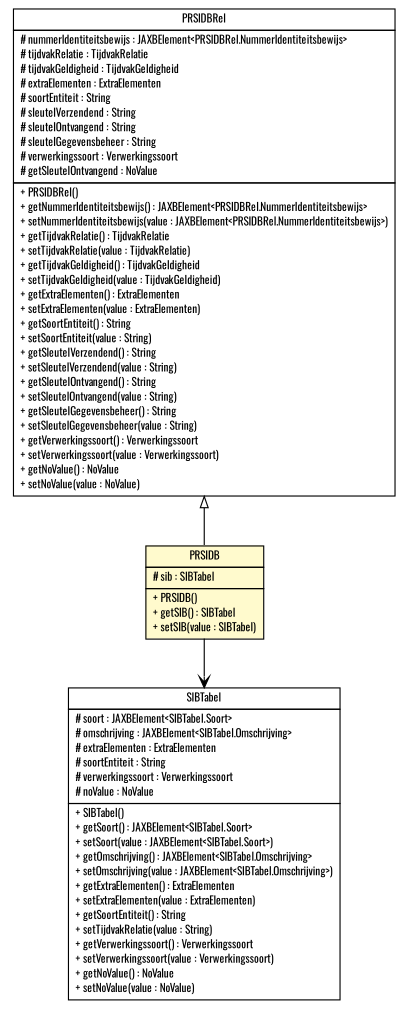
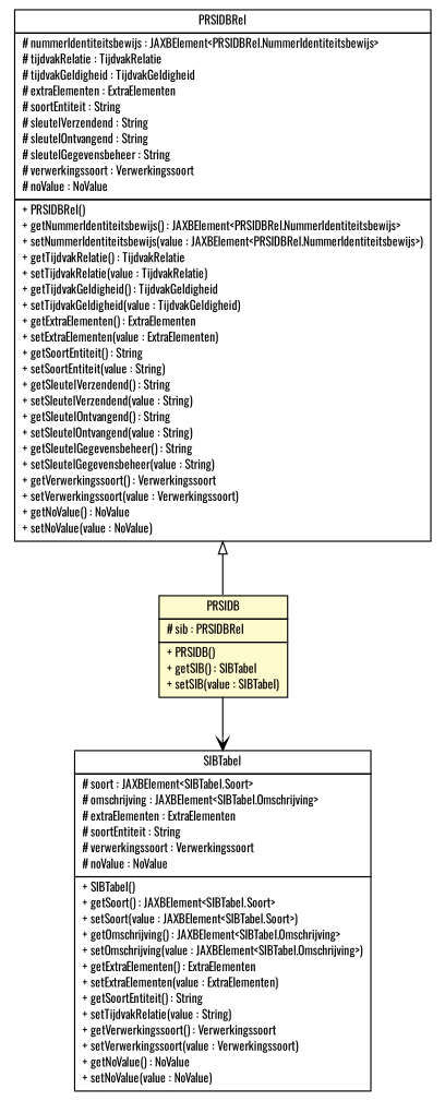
  digraph {
    fontname=Oswald
    nodesep=0.25
    ranksep=0.5
    node [fontcolor=black fontname=Oswald fontsize=10.0 shape=plaintext]
    edge [fontname=Oswald headport=p labelfontname=Helvetica labelfontsize=10 tailport=p]
-   n1 [label=<<table title="nl.egem.stuf.sector.bg._0204.PRSVraag.PRSIDB" border="0" cellborder="1" cellspacing="0" cellpadding="2" port="p" bgcolor="lemonChiffon" href="./PRSVraag.PRSIDB.html"> 		<tr><td><table border="0" cellspacing="0" cellpadding="1"> <tr><td align="center" balign="center"> PRSIDB </td></tr> 		</table></td></tr> 		<tr><td><table border="0" cellspacing="0" cellpadding="1"> <tr><td align="left" balign="left"> # sib : SIBTabel </td></tr> 		</table></td></tr> 		<tr><td><table border="0" cellspacing="0" cellpadding="1"> <tr><td align="left" balign="left"> + PRSIDB() </td></tr> <tr><td align="left" balign="left"> + getSIB() : SIBTabel </td></tr> <tr><td align="left" balign="left"> + setSIB(value : SIBTabel) </td></tr> 		</table></td></tr> 		</table>>]
+   n1 [label=<<table title="nl.egem.stuf.sector.bg._0204.PRSVraag.PRSIDB" border="0" cellborder="1" cellspacing="0" cellpadding="2" port="p" bgcolor="lemonChiffon" href="./PRSVraag.PRSIDB.html"> 		<tr><td><table border="0" cellspacing="0" cellpadding="1"> <tr><td align="center" balign="center"> PRSIDB </td></tr> 		</table></td></tr> 		<tr><td><table border="0" cellspacing="0" cellpadding="1"> <tr><td align="left" balign="left"> # sib : PRSIDBRel </td></tr> 		</table></td></tr> 		<tr><td><table border="0" cellspacing="0" cellpadding="1"> <tr><td align="left" balign="left"> + PRSIDB() </td></tr> <tr><td align="left" balign="left"> + getSIB() : SIBTabel </td></tr> <tr><td align="left" balign="left"> + setSIB(value : SIBTabel) </td></tr> 		</table></td></tr> 		</table>>]
    n2 [label=<<table title="nl.egem.stuf.sector.bg._0204.SIBTabel" border="0" cellborder="1" cellspacing="0" cellpadding="2" port="p" href="./SIBTabel.html"> 		<tr><td><table border="0" cellspacing="0" cellpadding="1"> <tr><td align="center" balign="center"> SIBTabel </td></tr> 		</table></td></tr> 		<tr><td><table border="0" cellspacing="0" cellpadding="1"> <tr><td align="left" balign="left"> # soort : JAXBElement&lt;SIBTabel.Soort&gt; </td></tr> <tr><td align="left" balign="left"> # omschrijving : JAXBElement&lt;SIBTabel.Omschrijving&gt; </td></tr> <tr><td align="left" balign="left"> # extraElementen : ExtraElementen </td></tr> <tr><td align="left" balign="left"> # soortEntiteit : String </td></tr> <tr><td align="left" balign="left"> # verwerkingssoort : Verwerkingssoort </td></tr> <tr><td align="left" balign="left"> # noValue : NoValue </td></tr> 		</table></td></tr> 		<tr><td><table border="0" cellspacing="0" cellpadding="1"> <tr><td align="left" balign="left"> + SIBTabel() </td></tr> <tr><td align="left" balign="left"> + getSoort() : JAXBElement&lt;SIBTabel.Soort&gt; </td></tr> <tr><td align="left" balign="left"> + setSoort(value : JAXBElement&lt;SIBTabel.Soort&gt;) </td></tr> <tr><td align="left" balign="left"> + getOmschrijving() : JAXBElement&lt;SIBTabel.Omschrijving&gt; </td></tr> <tr><td align="left" balign="left"> + setOmschrijving(value : JAXBElement&lt;SIBTabel.Omschrijving&gt;) </td></tr> <tr><td align="left" balign="left"> + getExtraElementen() : ExtraElementen </td></tr> <tr><td align="left" balign="left"> + setExtraElementen(value : ExtraElementen) </td></tr> <tr><td align="left" balign="left"> + getSoortEntiteit() : String </td></tr> <tr><td align="left" balign="left"> + setTijdvakRelatie(value : String) </td></tr> <tr><td align="left" balign="left"> + getVerwerkingssoort() : Verwerkingssoort </td></tr> <tr><td align="left" balign="left"> + setVerwerkingssoort(value : Verwerkingssoort) </td></tr> <tr><td align="left" balign="left"> + getNoValue() : NoValue </td></tr> <tr><td align="left" balign="left"> + setNoValue(value : NoValue) </td></tr> 		</table></td></tr> 		</table>>]
-   n3 [label=<<table title="nl.egem.stuf.sector.bg._0204.PRSIDBRel" border="0" cellborder="1" cellspacing="0" cellpadding="2" port="p" href="./PRSIDBRel.html"> 		<tr><td><table border="0" cellspacing="0" cellpadding="1"> <tr><td align="center" balign="center"> PRSIDBRel </td></tr> 		</table></td></tr> 		<tr><td><table border="0" cellspacing="0" cellpadding="1"> <tr><td align="left" balign="left"> # nummerIdentiteitsbewijs : JAXBElement&lt;PRSIDBRel.NummerIdentiteitsbewijs&gt; </td></tr> <tr><td align="left" balign="left"> # tijdvakRelatie : TijdvakRelatie </td></tr> <tr><td align="left" balign="left"> # tijdvakGeldigheid : TijdvakGeldigheid </td></tr> <tr><td align="left" balign="left"> # extraElementen : ExtraElementen </td></tr> <tr><td align="left" balign="left"> # soortEntiteit : String </td></tr> <tr><td align="left" balign="left"> # sleutelVerzendend : String </td></tr> <tr><td align="left" balign="left"> # sleutelOntvangend : String </td></tr> <tr><td align="left" balign="left"> # sleutelGegevensbeheer : String </td></tr> <tr><td align="left" balign="left"> # verwerkingssoort : Verwerkingssoort </td></tr> <tr><td align="left" balign="left"> # getSleutelOntvangend : NoValue </td></tr> 		</table></td></tr> 		<tr><td><table border="0" cellspacing="0" cellpadding="1"> <tr><td align="left" balign="left"> + PRSIDBRel() </td></tr> <tr><td align="left" balign="left"> + getNummerIdentiteitsbewijs() : JAXBElement&lt;PRSIDBRel.NummerIdentiteitsbewijs&gt; </td></tr> <tr><td align="left" balign="left"> + setNummerIdentiteitsbewijs(value : JAXBElement&lt;PRSIDBRel.NummerIdentiteitsbewijs&gt;) </td></tr> <tr><td align="left" balign="left"> + getTijdvakRelatie() : TijdvakRelatie </td></tr> <tr><td align="left" balign="left"> + setTijdvakRelatie(value : TijdvakRelatie) </td></tr> <tr><td align="left" balign="left"> + getTijdvakGeldigheid() : TijdvakGeldigheid </td></tr> <tr><td align="left" balign="left"> + setTijdvakGeldigheid(value : TijdvakGeldigheid) </td></tr> <tr><td align="left" balign="left"> + getExtraElementen() : ExtraElementen </td></tr> <tr><td align="left" balign="left"> + setExtraElementen(value : ExtraElementen) </td></tr> <tr><td align="left" balign="left"> + getSoortEntiteit() : String </td></tr> <tr><td align="left" balign="left"> + setSoortEntiteit(value : String) </td></tr> <tr><td align="left" balign="left"> + getSleutelVerzendend() : String </td></tr> <tr><td align="left" balign="left"> + setSleutelVerzendend(value : String) </td></tr> <tr><td align="left" balign="left"> + getSleutelOntvangend() : String </td></tr> <tr><td align="left" balign="left"> + setSleutelOntvangend(value : String) </td></tr> <tr><td align="left" balign="left"> + getSleutelGegevensbeheer() : String </td></tr> <tr><td align="left" balign="left"> + setSleutelGegevensbeheer(value : String) </td></tr> <tr><td align="left" balign="left"> + getVerwerkingssoort() : Verwerkingssoort </td></tr> <tr><td align="left" balign="left"> + setVerwerkingssoort(value : Verwerkingssoort) </td></tr> <tr><td align="left" balign="left"> + getNoValue() : NoValue </td></tr> <tr><td align="left" balign="left"> + setNoValue(value : NoValue) </td></tr> 		</table></td></tr> 		</table>>]
+   n3 [label=<<table title="nl.egem.stuf.sector.bg._0204.PRSIDBRel" border="0" cellborder="1" cellspacing="0" cellpadding="2" port="p" href="./PRSIDBRel.html"> 		<tr><td><table border="0" cellspacing="0" cellpadding="1"> <tr><td align="center" balign="center"> PRSIDBRel </td></tr> 		</table></td></tr> 		<tr><td><table border="0" cellspacing="0" cellpadding="1"> <tr><td align="left" balign="left"> # nummerIdentiteitsbewijs : JAXBElement&lt;PRSIDBRel.NummerIdentiteitsbewijs&gt; </td></tr> <tr><td align="left" balign="left"> # tijdvakRelatie : TijdvakRelatie </td></tr> <tr><td align="left" balign="left"> # tijdvakGeldigheid : TijdvakGeldigheid </td></tr> <tr><td align="left" balign="left"> # extraElementen : ExtraElementen </td></tr> <tr><td align="left" balign="left"> # soortEntiteit : String </td></tr> <tr><td align="left" balign="left"> # sleutelVerzendend : String </td></tr> <tr><td align="left" balign="left"> # sleutelOntvangend : String </td></tr> <tr><td align="left" balign="left"> # sleutelGegevensbeheer : String </td></tr> <tr><td align="left" balign="left"> # verwerkingssoort : Verwerkingssoort </td></tr> <tr><td align="left" balign="left"> # noValue : NoValue </td></tr> 		</table></td></tr> 		<tr><td><table border="0" cellspacing="0" cellpadding="1"> <tr><td align="left" balign="left"> + PRSIDBRel() </td></tr> <tr><td align="left" balign="left"> + getNummerIdentiteitsbewijs() : JAXBElement&lt;PRSIDBRel.NummerIdentiteitsbewijs&gt; </td></tr> <tr><td align="left" balign="left"> + setNummerIdentiteitsbewijs(value : JAXBElement&lt;PRSIDBRel.NummerIdentiteitsbewijs&gt;) </td></tr> <tr><td align="left" balign="left"> + getTijdvakRelatie() : TijdvakRelatie </td></tr> <tr><td align="left" balign="left"> + setTijdvakRelatie(value : TijdvakRelatie) </td></tr> <tr><td align="left" balign="left"> + getTijdvakGeldigheid() : TijdvakGeldigheid </td></tr> <tr><td align="left" balign="left"> + setTijdvakGeldigheid(value : TijdvakGeldigheid) </td></tr> <tr><td align="left" balign="left"> + getExtraElementen() : ExtraElementen </td></tr> <tr><td align="left" balign="left"> + setExtraElementen(value : ExtraElementen) </td></tr> <tr><td align="left" balign="left"> + getSoortEntiteit() : String </td></tr> <tr><td align="left" balign="left"> + setSoortEntiteit(value : String) </td></tr> <tr><td align="left" balign="left"> + getSleutelVerzendend() : String </td></tr> <tr><td align="left" balign="left"> + setSleutelVerzendend(value : String) </td></tr> <tr><td align="left" balign="left"> + getSleutelOntvangend() : String </td></tr> <tr><td align="left" balign="left"> + setSleutelOntvangend(value : String) </td></tr> <tr><td align="left" balign="left"> + getSleutelGegevensbeheer() : String </td></tr> <tr><td align="left" balign="left"> + setSleutelGegevensbeheer(value : String) </td></tr> <tr><td align="left" balign="left"> + getVerwerkingssoort() : Verwerkingssoort </td></tr> <tr><td align="left" balign="left"> + setVerwerkingssoort(value : Verwerkingssoort) </td></tr> <tr><td align="left" balign="left"> + getNoValue() : NoValue </td></tr> <tr><td align="left" balign="left"> + setNoValue(value : NoValue) </td></tr> 		</table></td></tr> 		</table>>]
    n1 -> n2 [arrowhead=open color=black fontcolor=black fontsize=10.0]
    n3 -> n1 [arrowtail=empty dir=back fontsize=10]
  }
